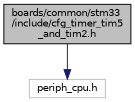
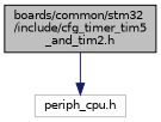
  digraph {
    node [fontname=Helvetica fontsize=10 shape=record style=filled]
-   n1 [color=black fillcolor=grey75 fontcolor=black height=0.2 label="boards/common/stm33\l/include/cfg_timer_tim5\l_and_tim2.h" width=0.4]
+   n1 [color=black fillcolor=grey75 fontcolor=black height=0.2 label="boards/common/stm32\l/include/cfg_timer_tim5\l_and_tim2.h" width=0.4]
    n2 [color=grey75 fillcolor=white height=0.2 label="periph_cpu.h" width=0.4]
    n1 -> n2 [color=midnightblue fontname=Helvetica fontsize=10 labelfontname=Helvetica labelfontsize=10 style=solid]
  }
